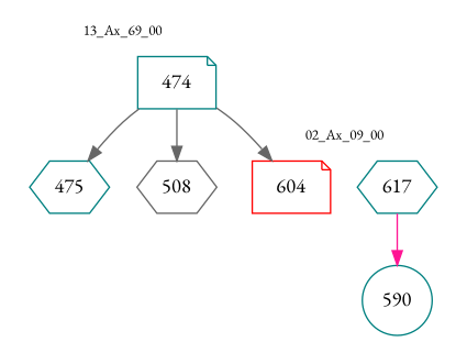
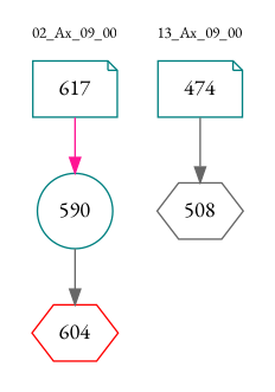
  digraph {
    fontname="EB Garamond"
    node [color=teal fontname="EB Garamond" shape=hexagon]
    edge [color=gray40 fontname="EB Garamond"]
    n1 [label=590 shape=circle]
-   n2 [label=617]
-   n3 [color=red label=604 shape=note]
+   n2 [label=617 shape=note]
+   n3 [color=red label=604]
    n4 [label=474 shape=note]
-   n5 [label=475]
    n6 [color=gray40 label=508]
    subgraph cluster_1 {
      color=white
      fontsize=10
      label="02_Ax_09_00"
      n1
      n2
      n3
    }
    subgraph cluster_2 {
      color=white
      fontsize=10
-     label="13_Ax_69_00"
+     label="13_Ax_09_00"
      n4
-     n5
      n6
    }
-   n4 -> n3
+   n1 -> n3
    n2 -> n1 [color=deeppink]
-   n4 -> n5
    n4 -> n6
  }
